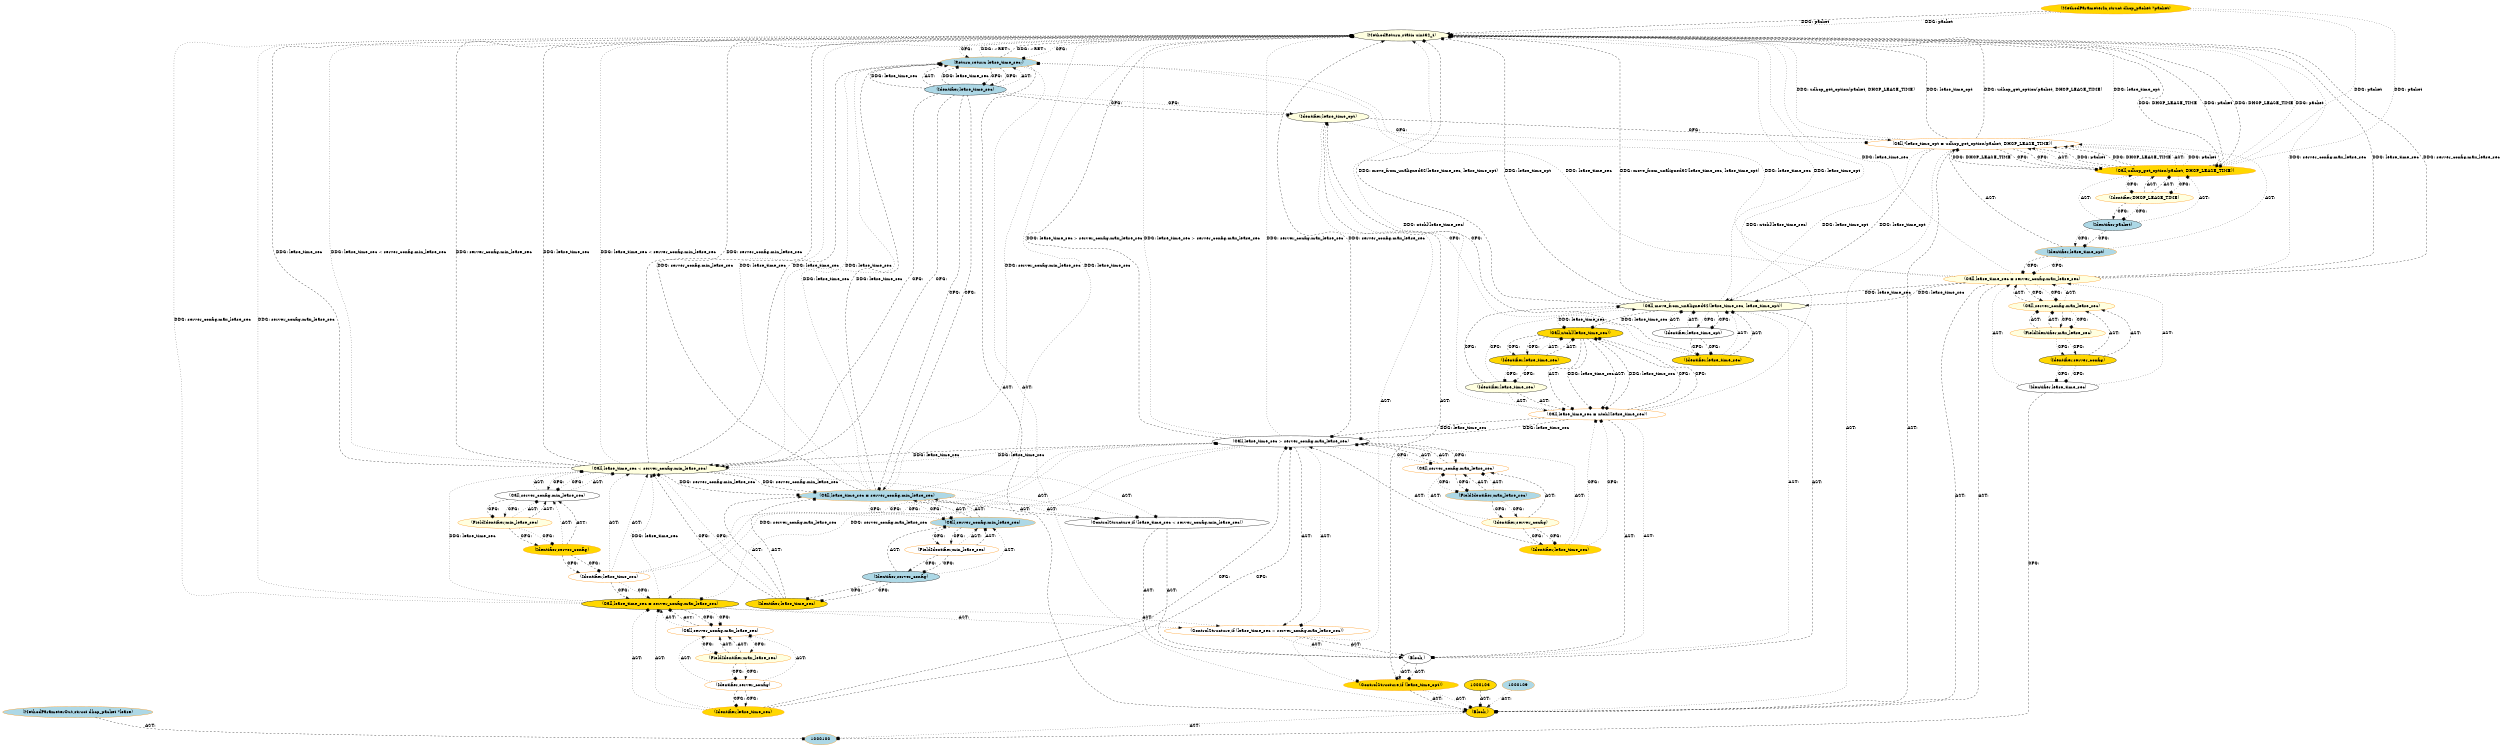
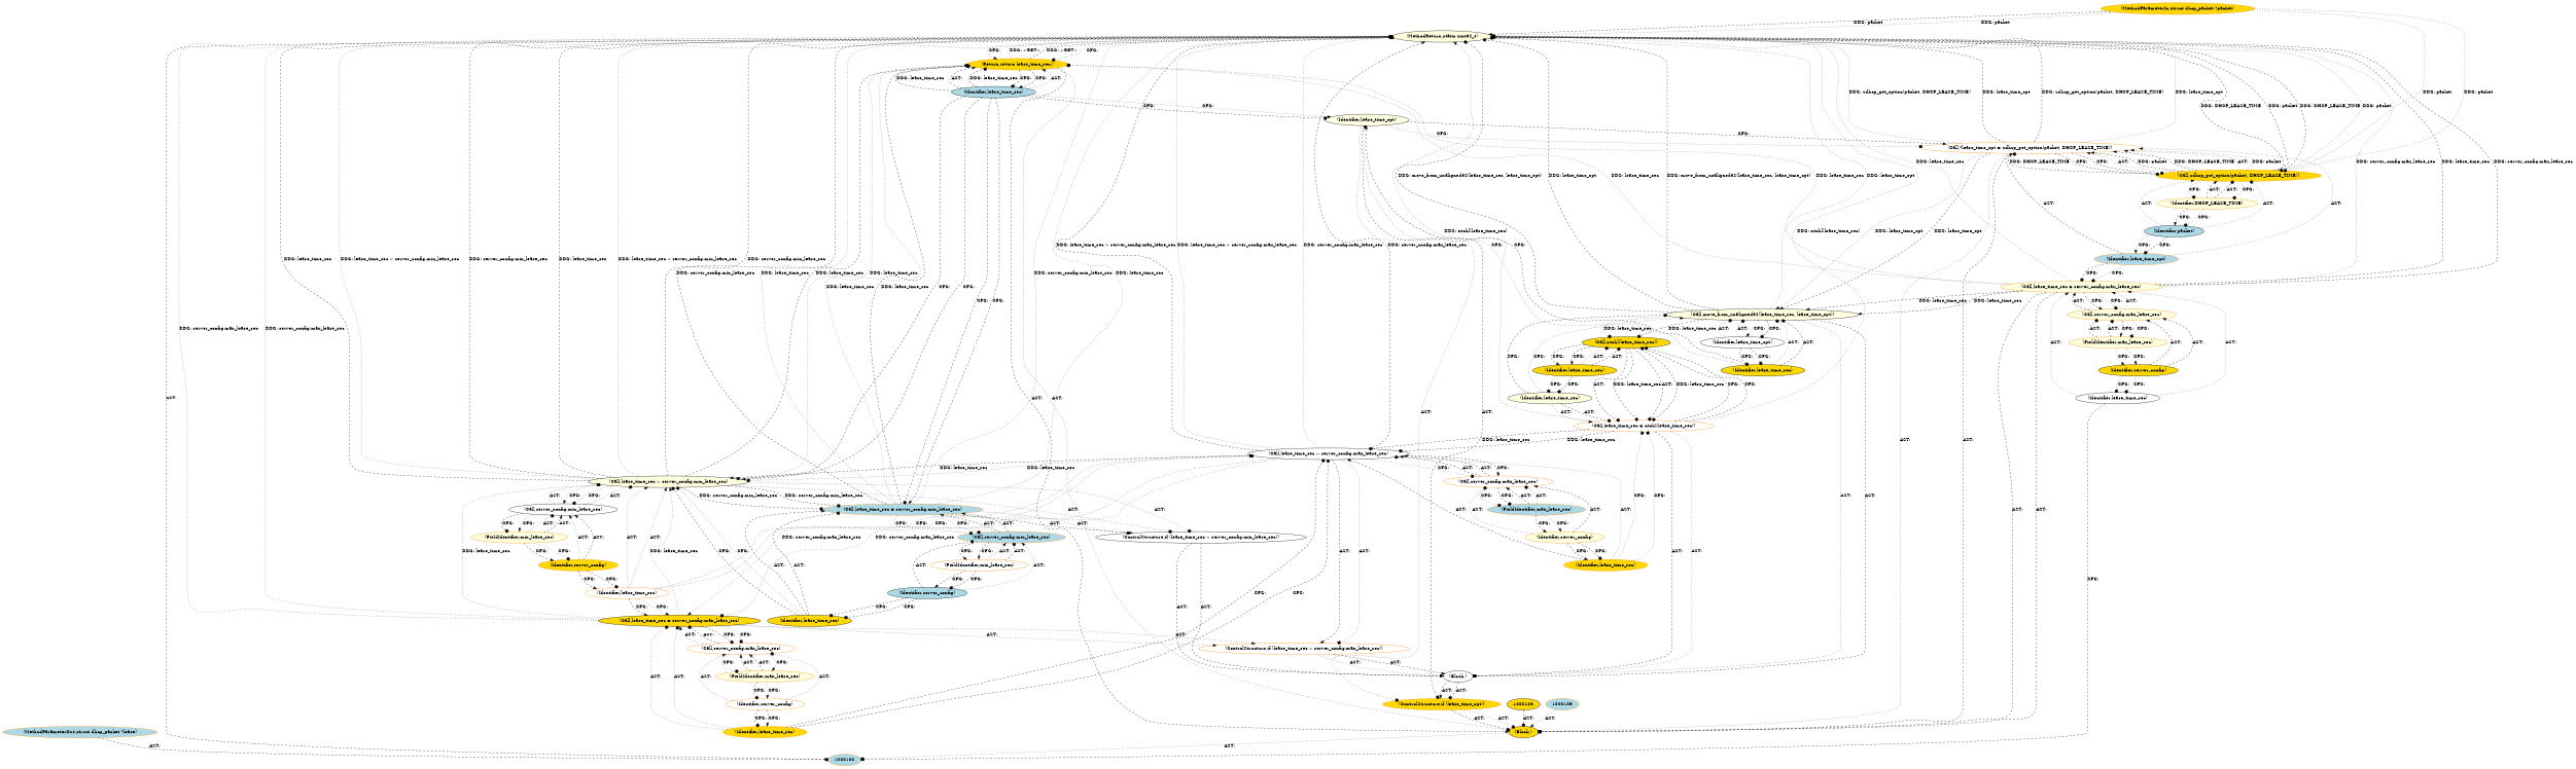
  digraph {
    node [color=darkorange fillcolor=gold style=filled]
    edge [arrowhead=box style=dashed]
    n1 [color=black fillcolor=lightyellow label="(MethodReturn,static uint32_t)"]
-   n2 [fillcolor=lightblue label="(Return,return lease_time_sec;)"]
+   n2 [label="(Return,return lease_time_sec;)"]
    1000100 [fillcolor=lightblue]
    n4 [color=black fillcolor=lightblue label="(Identifier,lease_time_sec)"]
    n5 [color=black label="(Block,)"]
    n6 [label="(MethodParameterIn,struct dhcp_packet *packet)"]
    n7 [label="(Call,udhcp_get_option(packet, DHCP_LEASE_TIME))"]
    n8 [fillcolor=white label="(Call,*lease_time_opt = udhcp_get_option(packet, DHCP_LEASE_TIME))"]
    n9 [fillcolor=lightyellow label="(Identifier,DHCP_LEASE_TIME)"]
    n10 [fillcolor=lightblue label="(MethodParameterOut,struct dhcp_packet *lease)"]
    n11 [color=black fillcolor=white label="(ControlStructure,if (lease_time_sec < server_config.min_lease_sec))"]
    n12 [color=black fillcolor=white label="(Block,)"]
    n13 [label="(ControlStructure,if (lease_time_opt))"]
    n14 [color=black fillcolor=white label="(Call,server_config.min_lease_sec)"]
    n15 [fillcolor=lightyellow label="(FieldIdentifier,min_lease_sec)"]
    n16 [color=black fillcolor=lightyellow label="(Call,lease_time_sec < server_config.min_lease_sec)"]
    n17 [label="(Identifier,server_config)"]
    n18 [fillcolor=lightblue label="(Call,lease_time_sec = server_config.min_lease_sec)"]
    n19 [fillcolor=white label="(Identifier,lease_time_sec)"]
    n20 [color=black fillcolor=white label="(Call,lease_time_sec > server_config.max_lease_sec)"]
    n21 [color=black label="(Call,lease_time_sec = server_config.max_lease_sec)"]
    n22 [fillcolor=lightblue label="(Call,server_config.min_lease_sec)"]
    n23 [fillcolor=white label="(ControlStructure,if (lease_time_sec > server_config.max_lease_sec))"]
    n24 [fillcolor=white label="(Call,server_config.max_lease_sec)"]
    n25 [fillcolor=white label="(Call,server_config.max_lease_sec)"]
    n26 [fillcolor=white label="(FieldIdentifier,min_lease_sec)"]
    n27 [color=black fillcolor=lightblue label="(Identifier,server_config)"]
    n28 [color=black label="(Identifier,lease_time_sec)"]
    n29 [color=black fillcolor=lightyellow label="(Identifier,lease_time_opt)"]
    n30 [fillcolor=lightyellow label="(Call,lease_time_sec = server_config.max_lease_sec)"]
    n31 [fillcolor=lightyellow label="(Call,server_config.max_lease_sec)"]
    n32 [color=black fillcolor=lightyellow label="(Call,move_from_unaligned32(lease_time_sec, lease_time_opt))"]
    n33 [fillcolor=lightyellow label="(FieldIdentifier,max_lease_sec)"]
    n34 [color=black fillcolor=white label="(Identifier,lease_time_opt)"]
    n35 [color=black label="(Call,ntohl(lease_time_sec))"]
    n36 [color=black fillcolor=white label="(Identifier,lease_time_sec)"]
    n37 [color=black label="(Identifier,server_config)"]
    n38 [fillcolor=lightblue label="(Identifier,lease_time_opt)"]
    n39 [color=black fillcolor=lightblue label="(Identifier,packet)"]
    n40 [color=black label="(Identifier,lease_time_sec)"]
    n41 [color=black label="(Identifier,lease_time_sec)"]
    n42 [fillcolor=white label="(Call,lease_time_sec = ntohl(lease_time_sec))"]
    n43 [color=black fillcolor=lightyellow label="(Identifier,lease_time_sec)"]
    n44 [fillcolor=lightblue label="(FieldIdentifier,max_lease_sec)"]
    n45 [fillcolor=lightyellow label="(Identifier,server_config)"]
    n46 [label="(Identifier,lease_time_sec)"]
    n47 [fillcolor=lightyellow label="(FieldIdentifier,max_lease_sec)"]
    n48 [fillcolor=white label="(Identifier,server_config)"]
    n49 [label="(Identifier,lease_time_sec)"]
    1000103 [color=black]
    1000109 [fillcolor=lightblue]
    n1 -> n2 [label="CFG: " style=dotted]
    n1 -> n2 [arrowhead=normal label="CFG: " style=dotted]
+   n1 -> 1000100 [arrowhead=normal label="AST: "]
    n2 -> n1 [label="DDG: <RET>" style=dotted]
    n2 -> n1 [arrowhead=normal label="DDG: <RET>"]
    n2 -> n4 [label="CFG: "]
    n2 -> n4 [arrowhead=normal label="CFG: "]
    n2 -> n5 [arrowhead=normal label="AST: "]
    n2 -> n5 [label="AST: " style=dotted]
    n4 -> n2 [arrowhead=normal label="AST: " style=dotted]
    n4 -> n2 [arrowhead=normal label="DDG: lease_time_sec"]
    n4 -> n2 [arrowhead=normal label="AST: "]
    n4 -> n2 [label="DDG: lease_time_sec"]
    n4 -> n16 [label="CFG: "]
    n4 -> n16 [arrowhead=normal label="CFG: "]
    n4 -> n18 [arrowhead=normal label="CFG: "]
    n4 -> n18 [label="CFG: "]
    n4 -> n29 [arrowhead=normal label="CFG: " style=dotted]
    n4 -> n29 [label="CFG: "]
    n5 -> 1000100 [label="AST: " style=dotted]
    n6 -> n1 [arrowhead=normal label="DDG: packet"]
    n6 -> n1 [arrowhead=normal label="DDG: packet" style=dotted]
    n6 -> n7 [label="DDG: packet" style=dotted]
    n6 -> n7 [label="DDG: packet" style=dotted]
    n7 -> n1 [arrowhead=normal label="DDG: DHCP_LEASE_TIME"]
    n7 -> n1 [label="DDG: packet"]
    n7 -> n1 [arrowhead=normal label="DDG: DHCP_LEASE_TIME"]
    n7 -> n1 [arrowhead=normal label="DDG: packet" style=dotted]
    n7 -> n8 [arrowhead=normal label="AST: " style=dotted]
    n7 -> n8 [arrowhead=normal label="DDG: packet"]
    n7 -> n8 [arrowhead=normal label="DDG: DHCP_LEASE_TIME"]
    n7 -> n8 [arrowhead=normal label="AST: " style=dotted]
    n7 -> n8 [arrowhead=normal label="DDG: packet" style=dotted]
    n7 -> n8 [label="DDG: DHCP_LEASE_TIME"]
    n7 -> n9 [label="CFG: " style=dotted]
    n7 -> n9 [label="CFG: " style=dotted]
    n8 -> n1 [label="DDG: lease_time_opt"]
    n8 -> n1 [label="DDG: udhcp_get_option(packet, DHCP_LEASE_TIME)"]
    n8 -> n1 [arrowhead=normal label="DDG: lease_time_opt" style=dotted]
    n8 -> n1 [arrowhead=normal label="DDG: udhcp_get_option(packet, DHCP_LEASE_TIME)" style=dotted]
    n8 -> n5 [label="AST: "]
    n8 -> n5 [arrowhead=normal label="AST: " style=dotted]
    n8 -> n7 [label="CFG: "]
    n8 -> n7 [label="CFG: "]
    n8 -> n32 [arrowhead=normal label="DDG: lease_time_opt" style=dotted]
    n8 -> n32 [arrowhead=normal label="DDG: lease_time_opt"]
    n9 -> n7 [arrowhead=normal label="AST: "]
    n9 -> n7 [label="AST: "]
    n9 -> n39 [label="CFG: " style=dotted]
    n9 -> n39 [arrowhead=normal label="CFG: "]
    n10 -> 1000100 [label="AST: "]
    n11 -> n12 [arrowhead=normal label="AST: "]
    n11 -> n12 [arrowhead=normal label="AST: "]
    n12 -> n13 [arrowhead=normal label="AST: "]
    n12 -> n13 [label="AST: "]
    n13 -> n5 [arrowhead=normal label="AST: "]
    n13 -> n5 [label="AST: " style=dotted]
    n14 -> n15 [label="CFG: "]
    n14 -> n15 [arrowhead=normal label="CFG: " style=dotted]
    n14 -> n16 [label="AST: " style=dotted]
    n14 -> n16 [label="AST: " style=dotted]
    n15 -> n14 [label="AST: " style=dotted]
    n15 -> n14 [arrowhead=normal label="AST: "]
    n15 -> n17 [arrowhead=normal label="CFG: "]
    n15 -> n17 [label="CFG: " style=dotted]
    n16 -> n1 [label="DDG: server_config.min_lease_sec"]
    n16 -> n1 [arrowhead=normal label="DDG: lease_time_sec"]
    n16 -> n1 [arrowhead=normal label="DDG: lease_time_sec < server_config.min_lease_sec" style=dotted]
    n16 -> n1 [arrowhead=normal label="DDG: server_config.min_lease_sec"]
    n16 -> n1 [arrowhead=normal label="DDG: lease_time_sec"]
    n16 -> n1 [label="DDG: lease_time_sec < server_config.min_lease_sec" style=dotted]
    n16 -> n2 [arrowhead=normal label="DDG: lease_time_sec" style=dotted]
    n16 -> n2 [label="DDG: lease_time_sec"]
    n16 -> n11 [label="AST: " style=dotted]
    n16 -> n11 [label="AST: " style=dotted]
    n16 -> n14 [arrowhead=normal label="CFG: " style=dotted]
    n16 -> n14 [label="CFG: " style=dotted]
    n16 -> n18 [label="DDG: server_config.min_lease_sec"]
    n16 -> n18 [label="DDG: server_config.min_lease_sec"]
    n17 -> n14 [arrowhead=normal label="AST: " style=dotted]
    n17 -> n14 [arrowhead=normal label="AST: "]
    n17 -> n19 [arrowhead=normal label="CFG: "]
    n17 -> n19 [label="CFG: "]
    n18 -> n1 [label="DDG: server_config.min_lease_sec" style=dotted]
    n18 -> n1 [label="DDG: lease_time_sec" style=dotted]
    n18 -> n1 [arrowhead=normal label="DDG: server_config.min_lease_sec"]
    n18 -> n1 [label="DDG: lease_time_sec" style=dotted]
    n18 -> n2 [label="DDG: lease_time_sec" style=dotted]
    n18 -> n2 [label="DDG: lease_time_sec"]
    n18 -> n11 [arrowhead=normal label="AST: "]
    n18 -> n11 [label="AST: " style=dotted]
    n18 -> n22 [label="CFG: " style=dotted]
    n18 -> n22 [label="CFG: " style=dotted]
    n19 -> n16 [arrowhead=normal label="AST: " style=dotted]
    n19 -> n16 [arrowhead=normal label="AST: " style=dotted]
    n19 -> n20 [label="CFG: " style=dotted]
    n19 -> n20 [label="CFG: " style=dotted]
    n19 -> n21 [arrowhead=normal label="CFG: " style=dotted]
    n19 -> n21 [arrowhead=normal label="CFG: "]
    n20 -> n1 [arrowhead=normal label="DDG: lease_time_sec > server_config.max_lease_sec" style=dotted]
    n20 -> n1 [label="DDG: server_config.max_lease_sec" style=dotted]
    n20 -> n1 [label="DDG: lease_time_sec > server_config.max_lease_sec"]
    n20 -> n1 [arrowhead=normal label="DDG: server_config.max_lease_sec"]
    n20 -> n16 [arrowhead=normal label="DDG: lease_time_sec"]
    n20 -> n16 [label="DDG: lease_time_sec" style=dotted]
    n20 -> n21 [label="DDG: server_config.max_lease_sec" style=dotted]
    n20 -> n21 [arrowhead=normal label="DDG: server_config.max_lease_sec" style=dotted]
    n20 -> n23 [arrowhead=normal label="AST: "]
    n20 -> n23 [label="AST: " style=dotted]
    n20 -> n24 [arrowhead=normal label="CFG: "]
    n20 -> n24 [label="CFG: " style=dotted]
    n21 -> n1 [label="DDG: server_config.max_lease_sec" style=dotted]
    n21 -> n1 [arrowhead=normal label="DDG: server_config.max_lease_sec" style=dotted]
    n21 -> n16 [arrowhead=normal label="DDG: lease_time_sec" style=dotted]
    n21 -> n16 [arrowhead=normal label="DDG: lease_time_sec" style=dotted]
    n21 -> n23 [arrowhead=normal label="AST: " style=dotted]
    n21 -> n23 [arrowhead=normal label="AST: " style=dotted]
    n21 -> n25 [label="CFG: "]
    n21 -> n25 [label="CFG: " style=dotted]
    n22 -> n18 [arrowhead=normal label="AST: "]
    n22 -> n18 [arrowhead=normal label="AST: "]
    n22 -> n26 [arrowhead=normal label="CFG: "]
    n22 -> n26 [arrowhead=normal label="CFG: "]
    n23 -> n12 [arrowhead=normal label="AST: " style=dotted]
    n23 -> n12 [arrowhead=normal label="AST: "]
    n24 -> n20 [arrowhead=normal label="AST: "]
    n24 -> n20 [arrowhead=normal label="AST: "]
    n24 -> n44 [label="CFG: " style=dotted]
    n24 -> n44 [label="CFG: "]
    n25 -> n21 [arrowhead=normal label="AST: " style=dotted]
    n25 -> n21 [label="AST: "]
    n25 -> n47 [arrowhead=normal label="CFG: " style=dotted]
    n25 -> n47 [label="CFG: " style=dotted]
    n26 -> n22 [arrowhead=normal label="AST: " style=dotted]
    n26 -> n22 [label="AST: "]
    n26 -> n27 [arrowhead=normal label="CFG: "]
    n26 -> n27 [label="CFG: "]
    n27 -> n22 [label="AST: "]
    n27 -> n22 [arrowhead=normal label="AST: " style=dotted]
    n27 -> n28 [label="CFG: "]
    n27 -> n28 [label="CFG: "]
    n28 -> n16 [label="CFG: " style=dotted]
    n28 -> n16 [label="CFG: "]
    n28 -> n18 [arrowhead=normal label="AST: "]
    n28 -> n18 [label="AST: "]
    n29 -> n8 [label="CFG: " style=dotted]
    n29 -> n8 [arrowhead=normal label="CFG: "]
    n29 -> n13 [label="AST: "]
    n29 -> n13 [label="AST: " style=dotted]
    n30 -> n1 [arrowhead=normal label="DDG: lease_time_sec" style=dotted]
    n30 -> n1 [label="DDG: server_config.max_lease_sec" style=dotted]
    n30 -> n1 [arrowhead=normal label="DDG: lease_time_sec"]
    n30 -> n1 [arrowhead=normal label="DDG: server_config.max_lease_sec"]
    n30 -> n2 [label="DDG: lease_time_sec" style=dotted]
    n30 -> n2 [label="DDG: lease_time_sec" style=dotted]
    n30 -> n5 [label="AST: "]
    n30 -> n5 [label="AST: "]
    n30 -> n31 [arrowhead=normal label="CFG: "]
    n30 -> n31 [label="CFG: " style=dotted]
    n30 -> n32 [arrowhead=normal label="DDG: lease_time_sec"]
    n30 -> n32 [arrowhead=normal label="DDG: lease_time_sec"]
    n31 -> n30 [arrowhead=normal label="AST: " style=dotted]
    n31 -> n30 [arrowhead=normal label="AST: "]
    n31 -> n33 [arrowhead=normal label="CFG: "]
    n31 -> n33 [label="CFG: " style=dotted]
    n32 -> n1 [label="DDG: move_from_unaligned32(lease_time_sec, lease_time_opt)"]
    n32 -> n1 [label="DDG: lease_time_opt"]
    n32 -> n1 [label="DDG: move_from_unaligned32(lease_time_sec, lease_time_opt)"]
    n32 -> n1 [arrowhead=normal label="DDG: lease_time_opt" style=dotted]
    n32 -> n12 [label="AST: " style=dotted]
    n32 -> n12 [arrowhead=normal label="AST: "]
    n32 -> n34 [arrowhead=normal label="CFG: " style=dotted]
    n32 -> n34 [label="CFG: "]
    n32 -> n35 [label="DDG: lease_time_sec"]
    n32 -> n35 [label="DDG: lease_time_sec" style=dotted]
    n33 -> n31 [label="AST: "]
    n33 -> n31 [label="AST: "]
    n33 -> n37 [arrowhead=normal label="CFG: " style=dotted]
    n33 -> n37 [arrowhead=normal label="CFG: " style=dotted]
    n34 -> n32 [label="AST: " style=dotted]
    n34 -> n32 [label="AST: " style=dotted]
    n34 -> n40 [label="CFG: "]
    n34 -> n40 [label="CFG: "]
    n35 -> n41 [arrowhead=normal label="CFG: "]
    n35 -> n41 [arrowhead=normal label="CFG: "]
    n35 -> n42 [label="AST: "]
    n35 -> n42 [label="DDG: lease_time_sec"]
    n35 -> n42 [label="AST: "]
    n35 -> n42 [label="DDG: lease_time_sec"]
    n36 -> 1000100 [label="CFG: "]
    n36 -> n30 [arrowhead=normal label="AST: " style=dotted]
    n36 -> n30 [arrowhead=normal label="AST: " style=dotted]
    n37 -> n31 [arrowhead=normal label="AST: "]
    n37 -> n31 [arrowhead=normal label="AST: "]
    n37 -> n36 [label="CFG: " style=dotted]
    n37 -> n36 [label="CFG: " style=dotted]
    n38 -> n8 [arrowhead=normal label="AST: " style=dotted]
    n38 -> n8 [arrowhead=normal label="AST: "]
    n38 -> n30 [label="CFG: "]
    n38 -> n30 [label="CFG: " style=dotted]
    n39 -> n7 [label="AST: " style=dotted]
    n39 -> n7 [arrowhead=normal label="AST: " style=dotted]
    n39 -> n38 [label="CFG: "]
    n39 -> n38 [arrowhead=normal label="CFG: " style=dotted]
    n40 -> n29 [arrowhead=normal label="CFG: "]
    n40 -> n29 [label="CFG: " style=dotted]
    n40 -> n32 [label="AST: " style=dotted]
    n40 -> n32 [label="AST: "]
    n41 -> n35 [label="AST: " style=dotted]
    n41 -> n35 [label="AST: "]
    n41 -> n43 [label="CFG: "]
    n41 -> n43 [label="CFG: " style=dotted]
    n42 -> n1 [arrowhead=normal label="DDG: ntohl(lease_time_sec)" style=dotted]
    n42 -> n1 [arrowhead=normal label="DDG: ntohl(lease_time_sec)" style=dotted]
    n42 -> n12 [arrowhead=normal label="AST: "]
    n42 -> n12 [label="AST: " style=dotted]
    n42 -> n20 [label="DDG: lease_time_sec"]
    n42 -> n20 [label="DDG: lease_time_sec"]
    n42 -> n35 [label="CFG: "]
    n42 -> n35 [label="CFG: "]
    n43 -> n32 [label="CFG: "]
    n43 -> n32 [arrowhead=normal label="CFG: " style=dotted]
    n43 -> n42 [arrowhead=normal label="AST: " style=dotted]
    n43 -> n42 [label="AST: "]
    n44 -> n24 [arrowhead=normal label="AST: "]
    n44 -> n24 [label="AST: " style=dotted]
    n44 -> n45 [arrowhead=normal label="CFG: " style=dotted]
    n44 -> n45 [arrowhead=normal label="CFG: "]
    n45 -> n24 [arrowhead=normal label="AST: "]
    n45 -> n24 [label="AST: " style=dotted]
    n45 -> n46 [arrowhead=normal label="CFG: "]
    n45 -> n46 [label="CFG: "]
    n46 -> n20 [arrowhead=normal label="AST: "]
    n46 -> n20 [label="AST: " style=dotted]
    n46 -> n42 [label="CFG: " style=dotted]
    n46 -> n42 [label="CFG: " style=dotted]
    n47 -> n25 [arrowhead=normal label="AST: "]
    n47 -> n25 [arrowhead=normal label="AST: "]
    n47 -> n48 [arrowhead=normal label="CFG: " style=dotted]
    n47 -> n48 [label="CFG: "]
    n48 -> n25 [label="AST: " style=dotted]
    n48 -> n25 [arrowhead=normal label="AST: " style=dotted]
    n48 -> n49 [label="CFG: "]
    n48 -> n49 [arrowhead=normal label="CFG: "]
    n49 -> n20 [label="CFG: "]
    n49 -> n20 [label="CFG: "]
    n49 -> n21 [label="AST: " style=dotted]
    n49 -> n21 [label="AST: " style=dotted]
    1000103 -> n5 [label="AST: "]
    1000109 -> n5 [arrowhead=normal label="AST: " style=dotted]
  }
